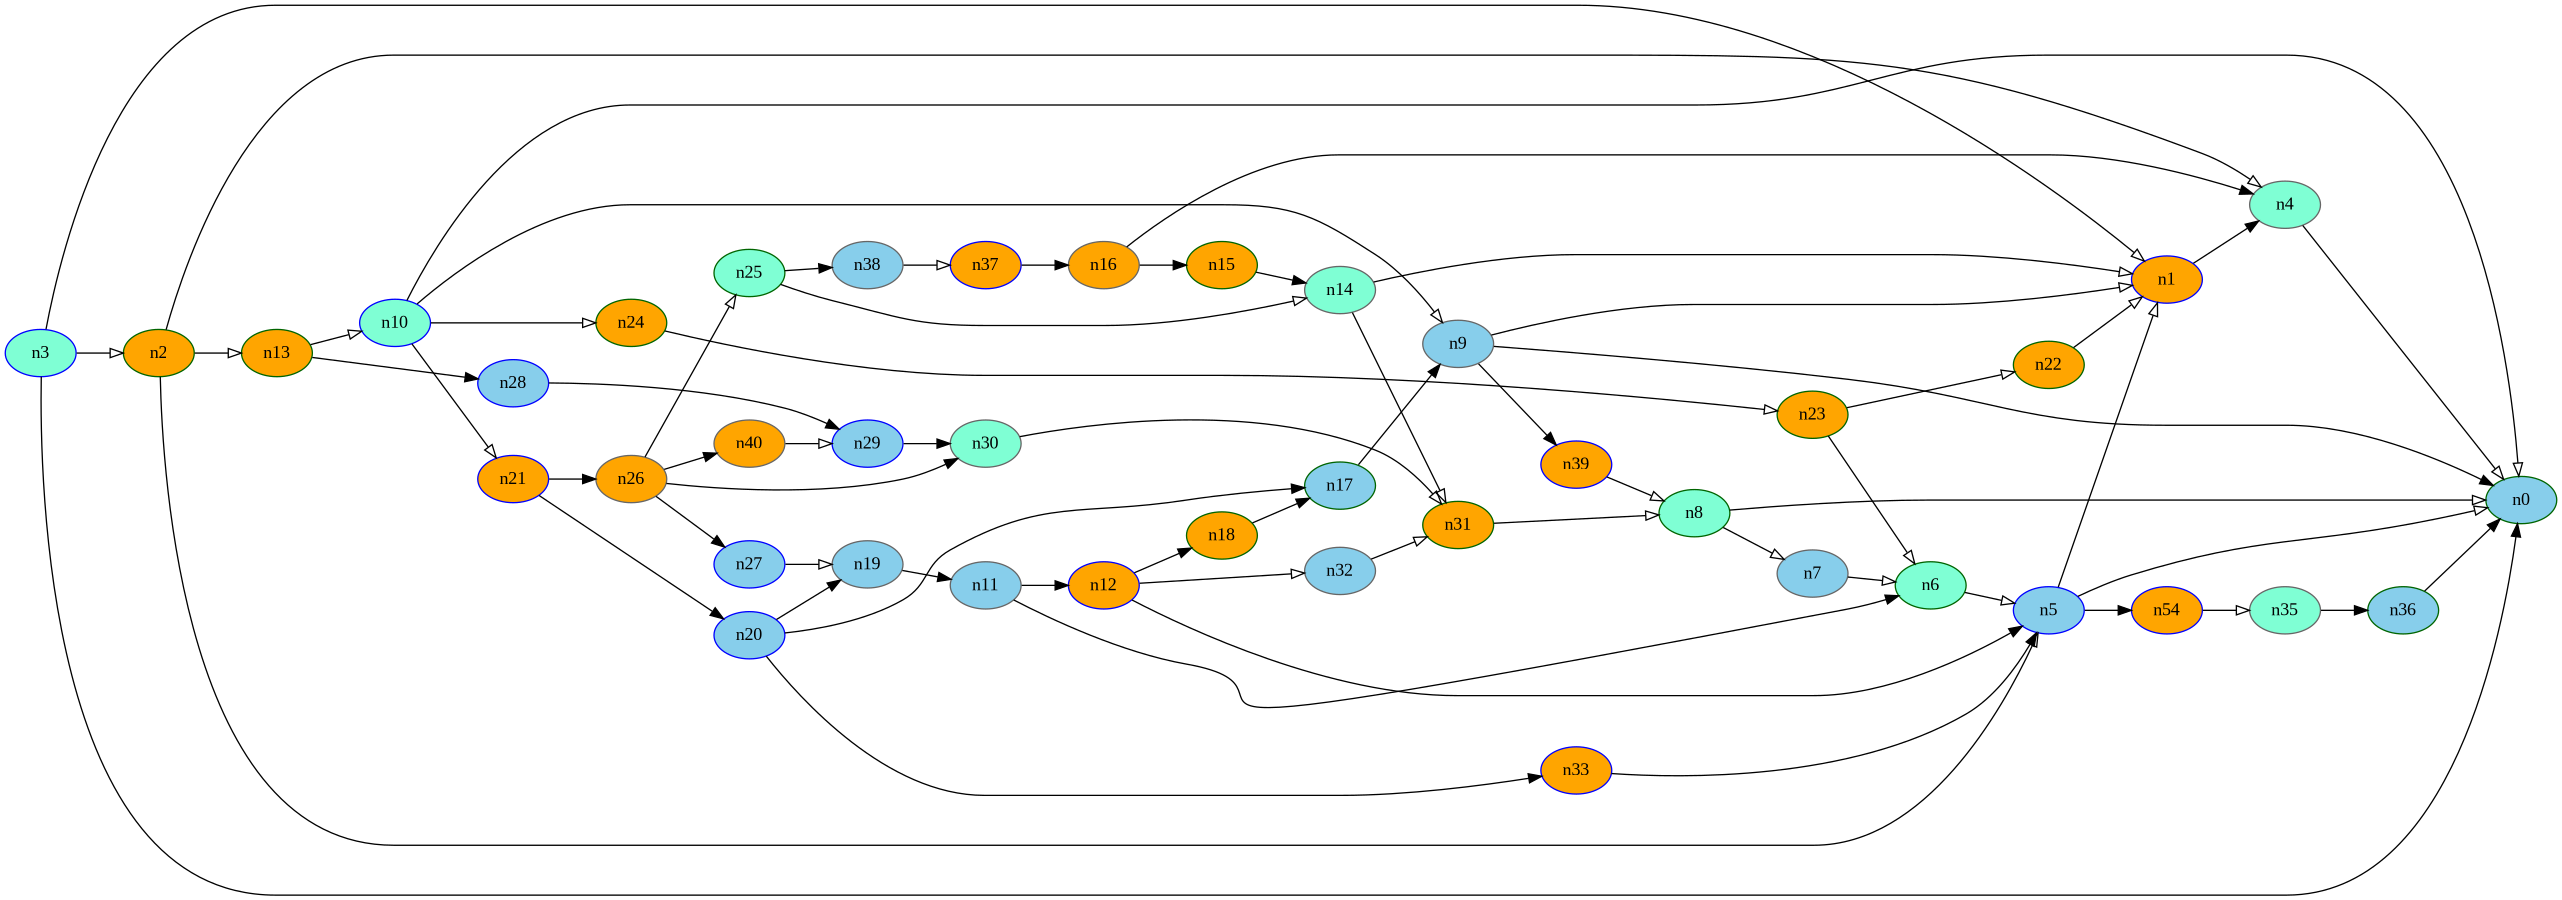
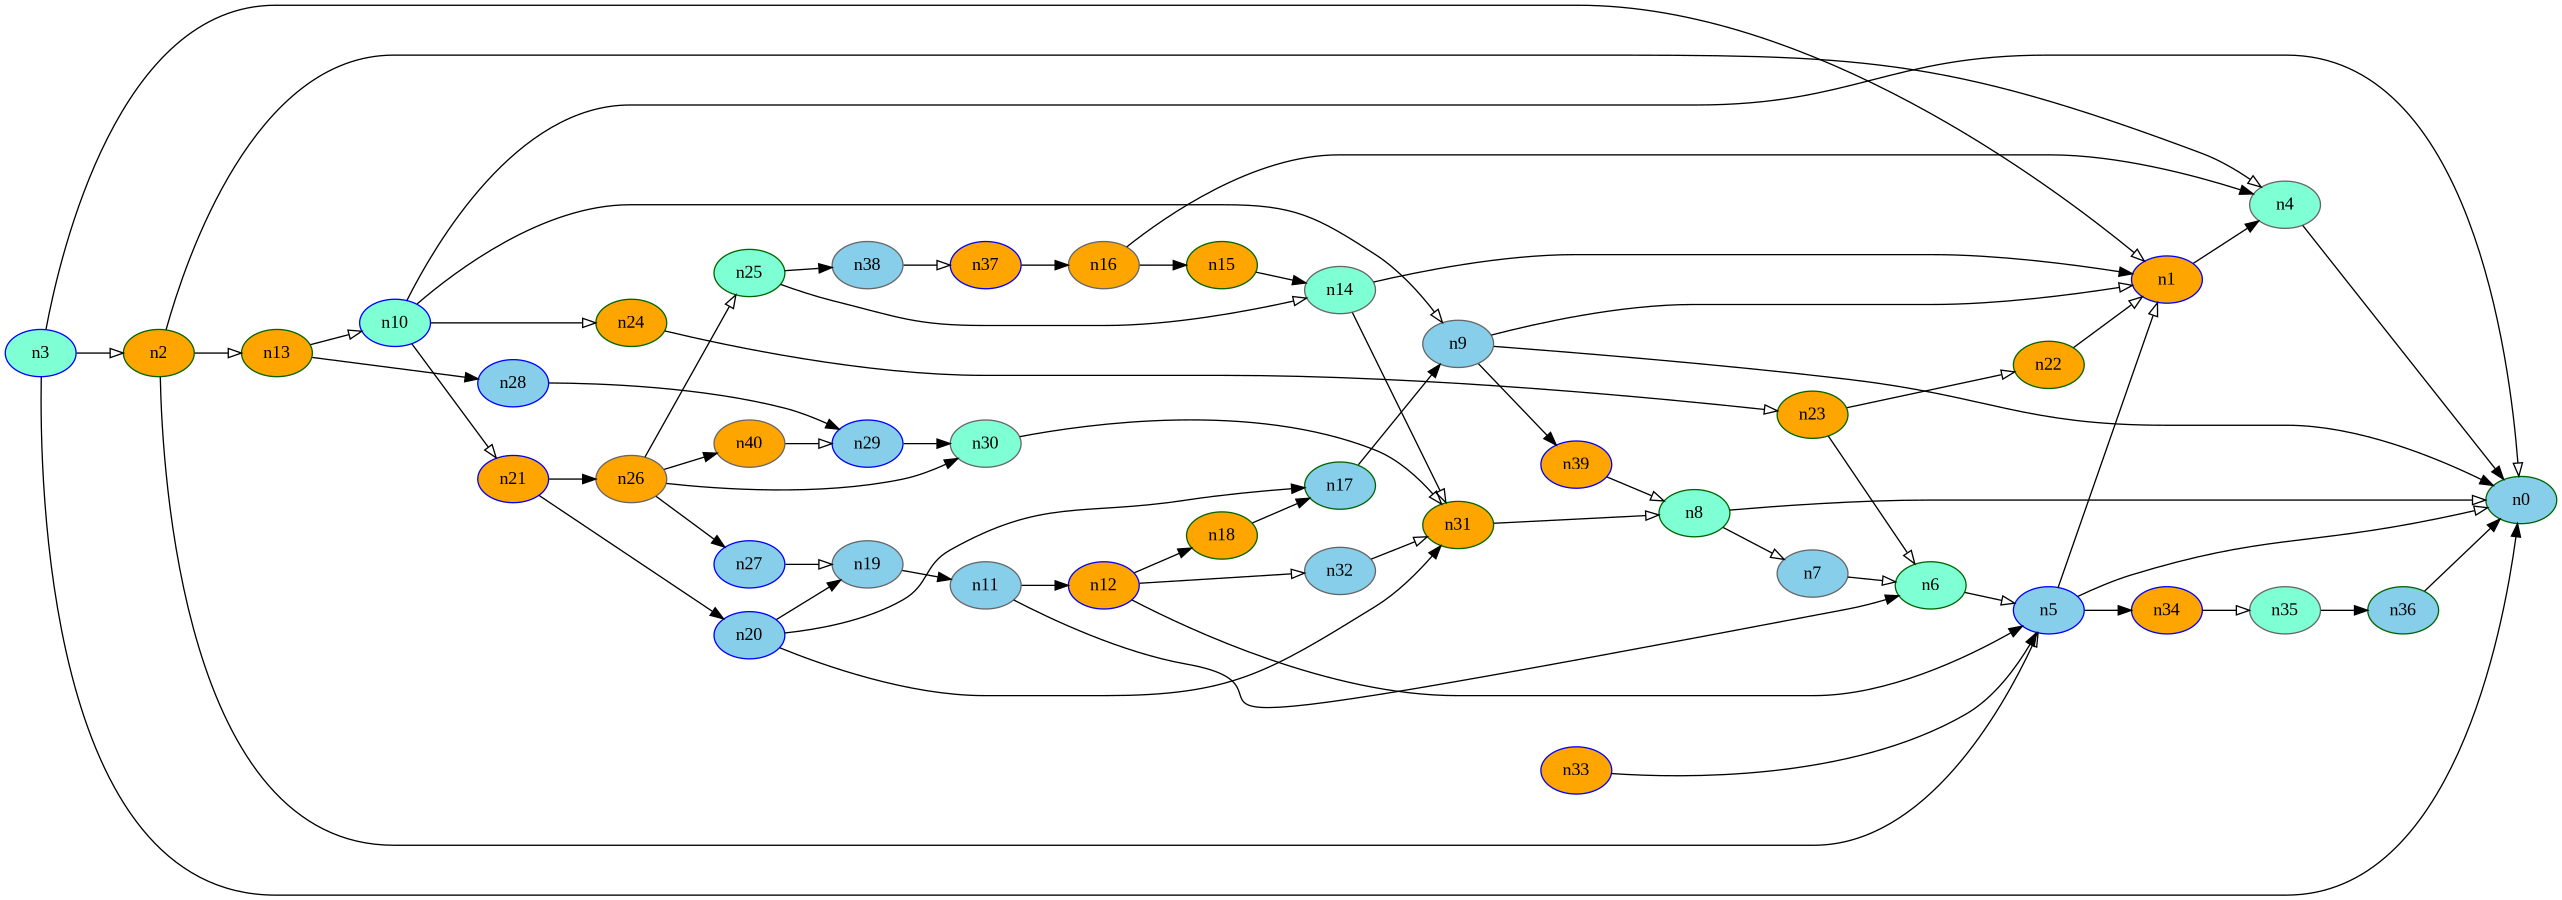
  digraph {
    fontname="Liberation Serif"
    rankdir=LR
    node [color=blue fillcolor=orange fontname="Liberation Serif" style=filled]
    edge [arrowhead=onormal fontname="Liberation Serif"]
    n1
    n4 [color=gray40 fillcolor=aquamarine]
    n0 [color=darkgreen fillcolor=skyblue]
    n2 [color=darkgreen]
    n5 [fillcolor=skyblue]
    n13 [color=darkgreen]
-   n34 [label=n54]
+   n34
    n10 [fillcolor=aquamarine]
    n28 [fillcolor=skyblue]
    n35 [color=gray40 fillcolor=aquamarine]
    n9 [color=gray40 fillcolor=skyblue]
    n21
    n24 [color=darkgreen]
    n29 [fillcolor=skyblue]
    n3 [fillcolor=aquamarine]
    n36 [color=darkgreen fillcolor=skyblue]
    n6 [color=darkgreen fillcolor=aquamarine]
    n7 [color=gray40 fillcolor=skyblue]
    n8 [color=darkgreen fillcolor=aquamarine]
    n39
    n20 [fillcolor=skyblue]
    n26 [color=gray40]
    n23 [color=darkgreen]
    n17 [color=darkgreen fillcolor=skyblue]
    n19 [color=gray40 fillcolor=skyblue]
    n33
    n25 [color=darkgreen fillcolor=aquamarine]
    n27 [fillcolor=skyblue]
    n30 [color=gray40 fillcolor=aquamarine]
    n40 [color=gray40]
    n22 [color=darkgreen]
    n11 [color=gray40 fillcolor=skyblue]
    n12
    n18 [color=darkgreen]
    n32 [color=gray40 fillcolor=skyblue]
    n31 [color=darkgreen]
    n14 [color=gray40 fillcolor=aquamarine]
    n15 [color=darkgreen]
    n16 [color=gray40]
    n38 [color=gray40 fillcolor=skyblue]
    n37
    n1 -> n4 [arrowhead=normal]
-   n4 -> n0
+   n4 -> n0 [arrowhead=normal]
    n2 -> n4
    n2 -> n5
    n2 -> n13
    n5 -> n1
    n5 -> n0
    n5 -> n34 [arrowhead=normal]
    n13 -> n10
    n13 -> n28 [arrowhead=normal]
    n34 -> n35
    n10 -> n0
    n10 -> n9
    n10 -> n21
    n10 -> n24
    n28 -> n29 [arrowhead=normal]
    n35 -> n36 [arrowhead=normal]
    n9 -> n1
    n9 -> n0 [arrowhead=normal]
    n9 -> n39 [arrowhead=normal]
    n21 -> n20 [arrowhead=normal]
    n21 -> n26 [arrowhead=normal]
    n24 -> n23
    n29 -> n30 [arrowhead=normal]
    n3 -> n1
    n3 -> n0 [arrowhead=normal]
    n3 -> n2
    n36 -> n0 [arrowhead=normal]
    n6 -> n5
    n7 -> n6
    n8 -> n0
    n8 -> n7
    n39 -> n8
    n20 -> n17 [arrowhead=normal]
    n20 -> n19 [arrowhead=normal]
-   n20 -> n33 [arrowhead=normal]
+   n20 -> n31 [arrowhead=normal]
    n26 -> n25
    n26 -> n27 [arrowhead=normal]
    n26 -> n30 [arrowhead=normal]
    n26 -> n40 [arrowhead=normal]
    n23 -> n6
    n23 -> n22
    n17 -> n9 [arrowhead=normal]
    n19 -> n11 [arrowhead=normal]
    n33 -> n5 [arrowhead=normal]
    n25 -> n14
    n25 -> n38 [arrowhead=normal]
    n27 -> n19
    n30 -> n31
    n40 -> n29
    n22 -> n1
    n11 -> n6 [arrowhead=normal]
    n11 -> n12 [arrowhead=normal]
    n12 -> n5 [arrowhead=normal]
    n12 -> n18 [arrowhead=normal]
    n12 -> n32
    n18 -> n17 [arrowhead=normal]
    n32 -> n31
    n31 -> n8
-   n14 -> n1
+   n14 -> n1 [arrowhead=normal]
    n14 -> n31
    n15 -> n14 [arrowhead=normal]
    n16 -> n4 [arrowhead=normal]
    n16 -> n15 [arrowhead=normal]
    n38 -> n37
    n37 -> n16 [arrowhead=normal]
  }
